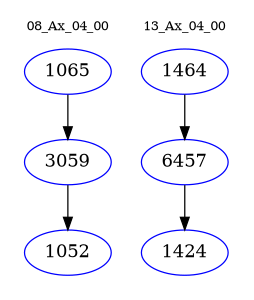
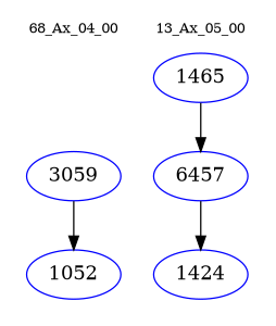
  digraph {
    node [color=blue]
    edge [color=black]
-   n1 [label=1065]
    n2 [label=3059]
    n3 [label=1052]
-   n4 [label=1464]
+   n4 [label=1465]
    n5 [label=6457]
    n6 [label=1424]
    subgraph cluster_1 {
      color=white
      fontsize=10
-     label="08_Ax_04_00"
-     n1
+     label="68_Ax_04_00"
      n2
      n3
    }
    subgraph cluster_2 {
      color=white
      fontsize=10
-     label="13_Ax_04_00"
+     label="13_Ax_05_00"
      n4
      n5
      n6
    }
-   n1 -> n2
    n2 -> n3
    n4 -> n5
    n5 -> n6
  }
